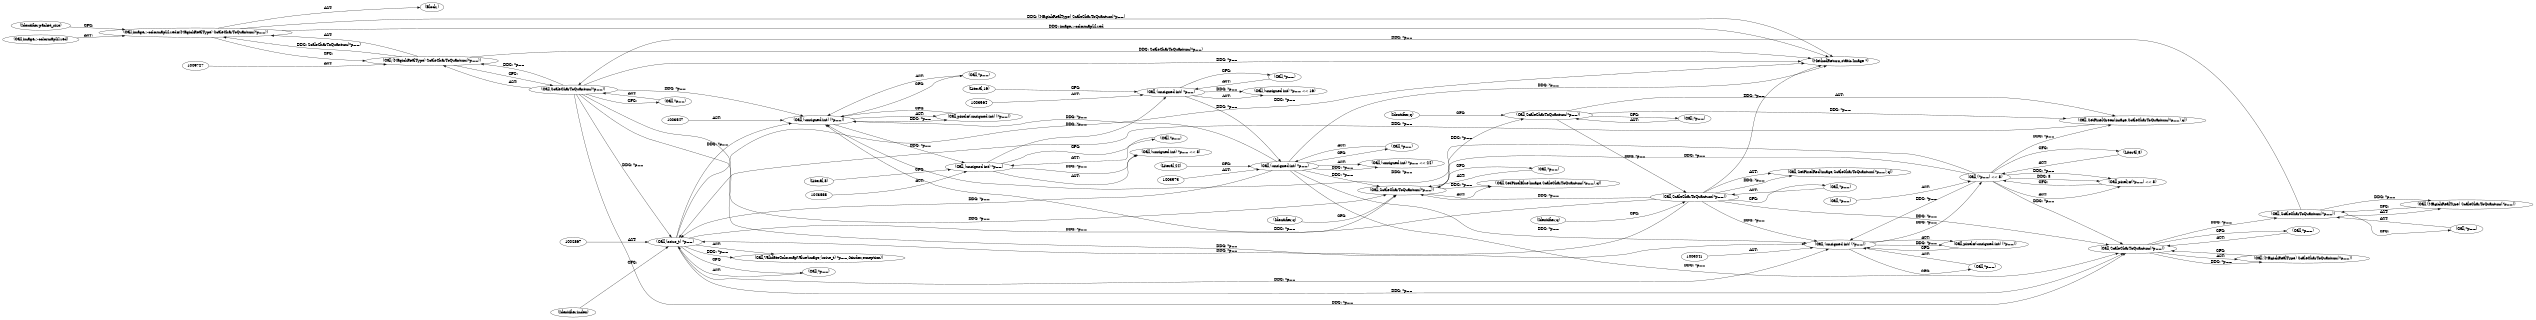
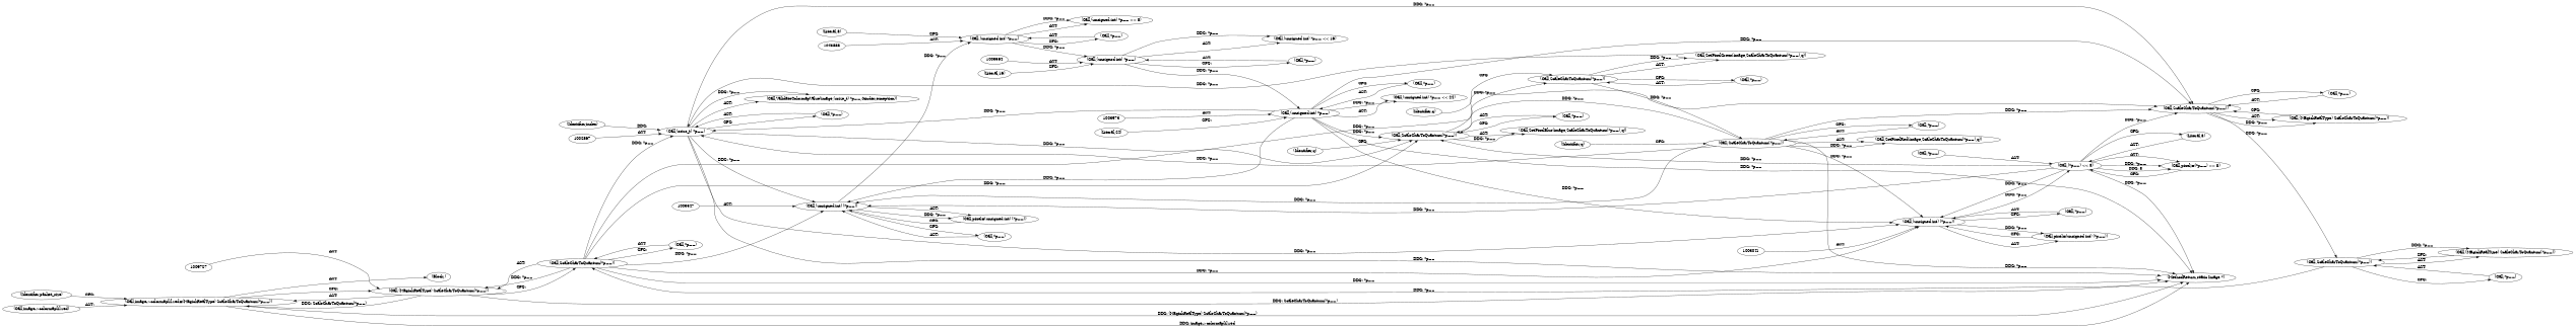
  digraph {
    rankdir=LR
    n1 [label="(Call,image->colormap[i].red=(MagickRealType) ScaleCharToQuantum(*p++))"]
    n2 [label="(Call,(MagickRealType) ScaleCharToQuantum(*p++))"]
    n3 [label="(MethodReturn,static Image *)"]
    n4 [label="(Block,)"]
    n5 [label="(Call,ScaleCharToQuantum(*p++))"]
    n6 [label="(Call,ScaleCharToQuantum(*p++))"]
    n7 [label="(Call,(ssize_t) *p++)"]
    n8 [label="(Call,(unsigned int) (*p++))"]
    n9 [label="(Call,ScaleCharToQuantum(*p++))"]
    n10 [label="(Call,(unsigned int) (*p++))"]
    n11 [label="(Call,*p++)"]
    n12 [label="(Call,ScaleCharToQuantum(*p++))"]
    n13 [label="(Call,(MagickRealType) ScaleCharToQuantum(*p++))"]
    n14 [label="(Call,*p++)"]
    n15 [label="(Call,ValidateColormapValue(image,(ssize_t) *p++,&index,exception))"]
    n16 [label="(Call,*p++)"]
    n17 [label="(Call,(unsigned int) *p++)"]
    n18 [label="(Call,pixel=(unsigned int) (*p++))"]
    n19 [label="(Call,*p++)"]
    n20 [label="(Call,ScaleCharToQuantum(*p++))"]
    n21 [label="(Call,SetPixelBlue(image,ScaleCharToQuantum(*p++),q))"]
    n22 [label="(Call,*p++)"]
    n23 [label="(Call,(*p++) << 8)"]
    n24 [label="(Call,pixel=(unsigned int) (*p++))"]
    n25 [label="(Call,*p++)"]
    n26 [label="(Call,(MagickRealType) ScaleCharToQuantum(*p++))"]
    n27 [label="(Call,*p++)"]
    n28 [label="(Call,(unsigned int) *p++)"]
    n29 [label="(Call,(unsigned int) *p++ << 24)"]
    n30 [label="(Call,*p++)"]
    n31 [label="(Call,(unsigned int) *p++)"]
    n32 [label="(Call,(unsigned int) *p++ << 16)"]
    n33 [label="(Call,*p++)"]
    n34 [label="(Call,(unsigned int) *p++ << 8)"]
    n35 [label="(Call,*p++)"]
    n36 [label="(Call,ScaleCharToQuantum(*p++))"]
    n37 [label="(Call,*p++)"]
    n38 [label="(Call,SetPixelRed(image,ScaleCharToQuantum(*p++),q))"]
    n39 [label="(Call,SetPixelGreen(image,ScaleCharToQuantum(*p++),q))"]
    n40 [label="(Call,*p++)"]
    n41 [label="(Literal,8)"]
    n42 [label="(Call,pixel|=(*p++) << 8)"]
    n43 [label="(Identifier,q)"]
    n44 [label="(Identifier,packet_size)"]
    n45 [label="(Identifier,q)"]
    n46 [label="(Call,image->colormap[i].red)"]
    n47 [label="(Identifier,index)"]
    n48 [label="(Call,*p++)"]
    n49 [label="(Literal,16)"]
    n50 [label="(Literal,24)"]
    n51 [label="(Identifier,q)"]
    n52 [label="(Literal,8)"]
    n53 [label=1009727]
    1002867
    1003573
    1003564
    n57 [label=1043555]
    1003547
    1003041
    n1 -> n2 [label="CFG: "]
    n1 -> n3 [label="DDG: (MagickRealType) ScaleCharToQuantum(*p++)"]
    n1 -> n3 [label="DDG: image->colormap[i].red"]
    n1 -> n4 [label="AST: "]
    n2 -> n1 [label="AST: "]
    n2 -> n1 [label="DDG: ScaleCharToQuantum(*p++)"]
    n2 -> n3 [label="DDG: ScaleCharToQuantum(*p++)"]
    n2 -> n5 [label="CFG: "]
    n5 -> n2 [label="AST: "]
    n5 -> n2 [label="DDG: *p++"]
    n5 -> n3 [label="DDG: *p++"]
    n5 -> n6 [label="DDG: *p++"]
    n5 -> n7 [label="DDG: *p++"]
    n5 -> n8 [label="DDG: *p++"]
    n5 -> n9 [label="DDG: *p++"]
    n5 -> n10 [label="DDG: *p++"]
    n5 -> n11 [label="CFG: "]
    n6 -> n12 [label="DDG: *p++"]
    n6 -> n13 [label="AST: "]
    n6 -> n13 [label="DDG: *p++"]
    n6 -> n14 [label="CFG: "]
    n7 -> n3 [label="DDG: *p++"]
    n7 -> n6 [label="DDG: *p++"]
    n7 -> n8 [label="DDG: *p++"]
    n7 -> n9 [label="DDG: *p++"]
    n7 -> n10 [label="DDG: *p++"]
    n7 -> n15 [label="AST: "]
    n7 -> n15 [label="DDG: *p++"]
    n7 -> n16 [label="CFG: "]
    n8 -> n17 [label="DDG: *p++"]
    n8 -> n18 [label="AST: "]
    n8 -> n18 [label="DDG: *p++"]
    n8 -> n19 [label="CFG: "]
    n9 -> n20 [label="DDG: *p++"]
    n9 -> n21 [label="AST: "]
    n9 -> n21 [label="DDG: *p++"]
    n9 -> n22 [label="CFG: "]
    n10 -> n23 [label="DDG: *p++"]
    n10 -> n24 [label="AST: "]
    n10 -> n24 [label="DDG: *p++"]
    n10 -> n25 [label="CFG: "]
    n11 -> n5 [label="AST: "]
    n12 -> n5 [label="DDG: *p++"]
    n12 -> n26 [label="AST: "]
    n12 -> n26 [label="DDG: *p++"]
    n12 -> n27 [label="CFG: "]
    n13 -> n6 [label="CFG: "]
    n14 -> n6 [label="AST: "]
    n16 -> n7 [label="AST: "]
    n17 -> n31 [label="DDG: *p++"]
    n17 -> n34 [label="AST: "]
    n17 -> n34 [label="DDG: *p++"]
    n17 -> n35 [label="CFG: "]
    n18 -> n8 [label="CFG: "]
    n19 -> n8 [label="AST: "]
    n20 -> n36 [label="DDG: *p++"]
    n20 -> n39 [label="AST: "]
    n20 -> n39 [label="DDG: *p++"]
    n20 -> n40 [label="CFG: "]
    n22 -> n9 [label="AST: "]
-   n23 -> n39 [label="DDG: *p++"]
+   n23 -> n3 [label="DDG: *p++"]
    n23 -> n6 [label="DDG: *p++"]
    n23 -> n8 [label="DDG: *p++"]
    n23 -> n9 [label="DDG: *p++"]
    n23 -> n10 [label="DDG: *p++"]
    n23 -> n41 [label="CFG: "]
    n23 -> n42 [label="AST: "]
    n23 -> n42 [label="DDG: *p++"]
    n23 -> n42 [label="DDG: 8"]
    n24 -> n10 [label="CFG: "]
    n25 -> n10 [label="AST: "]
    n26 -> n12 [label="CFG: "]
    n27 -> n12 [label="AST: "]
    n28 -> n3 [label="DDG: *p++"]
    n28 -> n6 [label="DDG: *p++"]
    n28 -> n7 [label="DDG: *p++"]
    n28 -> n8 [label="DDG: *p++"]
    n28 -> n9 [label="DDG: *p++"]
    n28 -> n10 [label="DDG: *p++"]
    n28 -> n29 [label="AST: "]
    n28 -> n29 [label="DDG: *p++"]
    n28 -> n30 [label="CFG: "]
    n30 -> n28 [label="AST: "]
    n31 -> n28 [label="DDG: *p++"]
    n31 -> n32 [label="AST: "]
    n31 -> n32 [label="DDG: *p++"]
    n31 -> n33 [label="CFG: "]
    n33 -> n31 [label="AST: "]
    n35 -> n17 [label="AST: "]
    n36 -> n3 [label="DDG: *p++"]
    n36 -> n6 [label="DDG: *p++"]
    n36 -> n7 [label="DDG: *p++"]
    n36 -> n8 [label="DDG: *p++"]
    n36 -> n9 [label="DDG: *p++"]
    n36 -> n10 [label="DDG: *p++"]
    n36 -> n37 [label="CFG: "]
    n36 -> n38 [label="AST: "]
    n36 -> n38 [label="DDG: *p++"]
    n37 -> n36 [label="AST: "]
    n39 -> n7 [label="DDG: *p++"]
    n40 -> n20 [label="AST: "]
    n41 -> n23 [label="AST: "]
    n42 -> n23 [label="CFG: "]
    n43 -> n9 [label="CFG: "]
    n44 -> n1 [label="CFG: "]
    n45 -> n36 [label="CFG: "]
    n46 -> n1 [label="AST: "]
-   n47 -> n7 [label="CFG: "]
+   n47 -> n7 [label="DDG: "]
    n48 -> n23 [label="AST: "]
    n49 -> n31 [label="CFG: "]
    n50 -> n28 [label="CFG: "]
    n51 -> n20 [label="CFG: "]
    n52 -> n17 [label="CFG: "]
    n53 -> n2 [label="AST: "]
    1002867 -> n7 [label="AST: "]
    1003573 -> n28 [label="AST: "]
    1003564 -> n31 [label="AST: "]
    n57 -> n17 [label="AST: "]
    1003547 -> n8 [label="AST: "]
    1003041 -> n10 [label="AST: "]
  }
